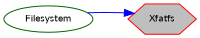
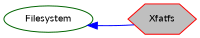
  digraph {
    rankdir=LR
    fontname=Lato
    node [fontname=Lato fontsize=10 style=filled]
    n1 [color=darkgreen fillcolor=white height=0.2 label=Filesystem shape=ellipse width=0.4]
    n2 [color=red fillcolor=grey75 fontcolor=black height=0.2 label=Xfatfs shape=hexagon width=0.4]
-   n2 -> n1 [dir=back fontname=Lato fontsize=10 labelfontname=Helvetica labelfontsize=10 shape=plaintext style=solid color=blue]
+   n1 -> n2 [dir=back fontname=Lato fontsize=10 labelfontname=Helvetica labelfontsize=10 shape=plaintext style=solid color=blue]
  }
